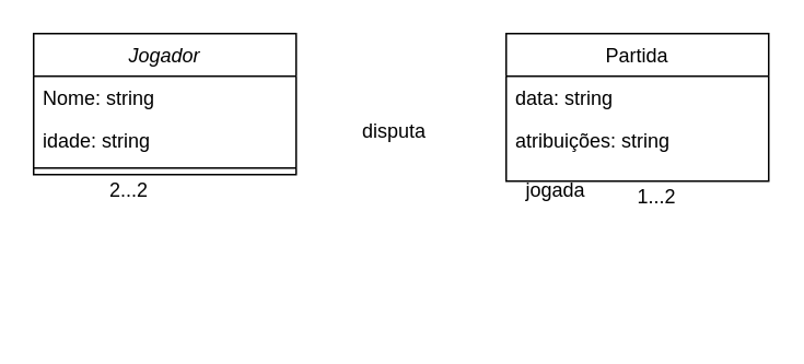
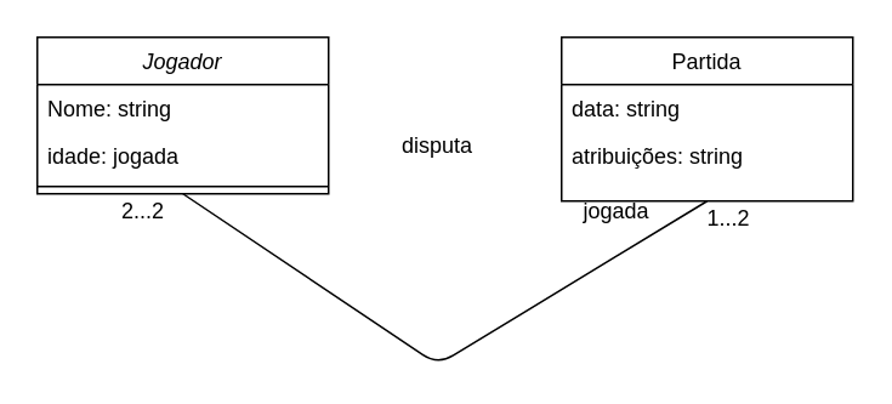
  <mxCell id="0" />
  <mxCell id="1" parent="0" />
  <mxCell id="2" value="Jogador" style="swimlane;fontStyle=2;align=center;verticalAlign=top;childLayout=stackLayout;horizontal=1;startSize=26;horizontalStack=0;resizeParent=1;resizeLast=0;collapsible=1;marginBottom=0;rounded=0;shadow=0;strokeWidth=1;" parent="1" vertex="1"><mxGeometry x="20" y="20" width="160" height="86" as="geometry"><mxRectangle x="230" y="140" width="160" height="26" as="alternateBounds" /></mxGeometry></mxCell>
  <mxCell id="3" value="Nome: string" style="text;align=left;verticalAlign=top;spacingLeft=4;spacingRight=4;overflow=hidden;rotatable=0;points=[[0,0.5],[1,0.5]];portConstraint=eastwest;" parent="2" vertex="1"><mxGeometry y="26" width="160" height="26" as="geometry" /></mxCell>
- <mxCell id="4" value="idade: string" style="text;align=left;verticalAlign=top;spacingLeft=4;spacingRight=4;overflow=hidden;rotatable=0;points=[[0,0.5],[1,0.5]];portConstraint=eastwest;rounded=0;shadow=0;html=0;" parent="2" vertex="1"><mxGeometry y="52" width="160" height="26" as="geometry" /></mxCell>
+ <mxCell id="4" value="idade: jogada" style="text;align=left;verticalAlign=top;spacingLeft=4;spacingRight=4;overflow=hidden;rotatable=0;points=[[0,0.5],[1,0.5]];portConstraint=eastwest;rounded=0;shadow=0;html=0;" parent="2" vertex="1"><mxGeometry y="52" width="160" height="26" as="geometry" /></mxCell>
  <mxCell id="5" value="" style="line;html=1;strokeWidth=1;align=left;verticalAlign=middle;spacingTop=-1;spacingLeft=3;spacingRight=3;rotatable=0;labelPosition=right;points=[];portConstraint=eastwest;" parent="2" vertex="1"><mxGeometry y="78" width="160" height="8" as="geometry" /></mxCell>
  <mxCell id="6" value="Partida" style="swimlane;fontStyle=0;align=center;verticalAlign=top;childLayout=stackLayout;horizontal=1;startSize=26;horizontalStack=0;resizeParent=1;resizeLast=0;collapsible=1;marginBottom=0;rounded=0;shadow=0;strokeWidth=1;" parent="1" vertex="1"><mxGeometry x="308" y="20" width="160" height="90" as="geometry"><mxRectangle x="550" y="140" width="160" height="26" as="alternateBounds" /></mxGeometry></mxCell>
  <mxCell id="7" value="data: string" style="text;align=left;verticalAlign=top;spacingLeft=4;spacingRight=4;overflow=hidden;rotatable=0;points=[[0,0.5],[1,0.5]];portConstraint=eastwest;" parent="6" vertex="1"><mxGeometry y="26" width="160" height="26" as="geometry" /></mxCell>
  <mxCell id="8" value="atribuições: string" style="text;align=left;verticalAlign=top;spacingLeft=4;spacingRight=4;overflow=hidden;rotatable=0;points=[[0,0.5],[1,0.5]];portConstraint=eastwest;rounded=0;shadow=0;html=0;" parent="6" vertex="1"><mxGeometry y="52" width="160" height="26" as="geometry" /></mxCell>
+ <mxCell id="9" value="" style="endArrow=none;html=1;entryX=0.5;entryY=1;entryDx=0;entryDy=0;exitX=0.5;exitY=1;exitDx=0;exitDy=0;" edge="1" parent="1" source="2" target="6"><mxGeometry width="50" height="50" relative="1" as="geometry"><mxPoint x="190" y="330" as="sourcePoint" /><mxPoint x="240" y="280" as="targetPoint" /><Array as="points"><mxPoint x="240" y="200" /></Array></mxGeometry></mxCell>
  <mxCell id="10" value="disputa" style="text;html=1;strokeColor=none;fillColor=none;align=center;verticalAlign=middle;whiteSpace=wrap;rounded=0;" vertex="1" parent="1"><mxGeometry x="220" y="70" width="40" height="20" as="geometry" /></mxCell>
  <mxCell id="11" value="2...2&amp;nbsp;" style="text;html=1;strokeColor=none;fillColor=none;align=center;verticalAlign=middle;whiteSpace=wrap;rounded=0;" vertex="1" parent="1"><mxGeometry x="60" y="106" width="40" height="20" as="geometry" /></mxCell>
  <mxCell id="12" value="jogada&amp;nbsp; &amp;nbsp; &amp;nbsp; &amp;nbsp; &amp;nbsp; &amp;nbsp; &amp;nbsp; &amp;nbsp;&amp;nbsp;" style="text;html=1;strokeColor=none;fillColor=none;align=center;verticalAlign=middle;whiteSpace=wrap;rounded=0;" vertex="1" parent="1"><mxGeometry x="320" y="100" width="40" height="60" as="geometry" /></mxCell>
  <mxCell id="13" value="1...2" style="text;html=1;strokeColor=none;fillColor=none;align=center;verticalAlign=middle;whiteSpace=wrap;rounded=0;" vertex="1" parent="1"><mxGeometry x="380" y="110" width="40" height="20" as="geometry" /></mxCell>
